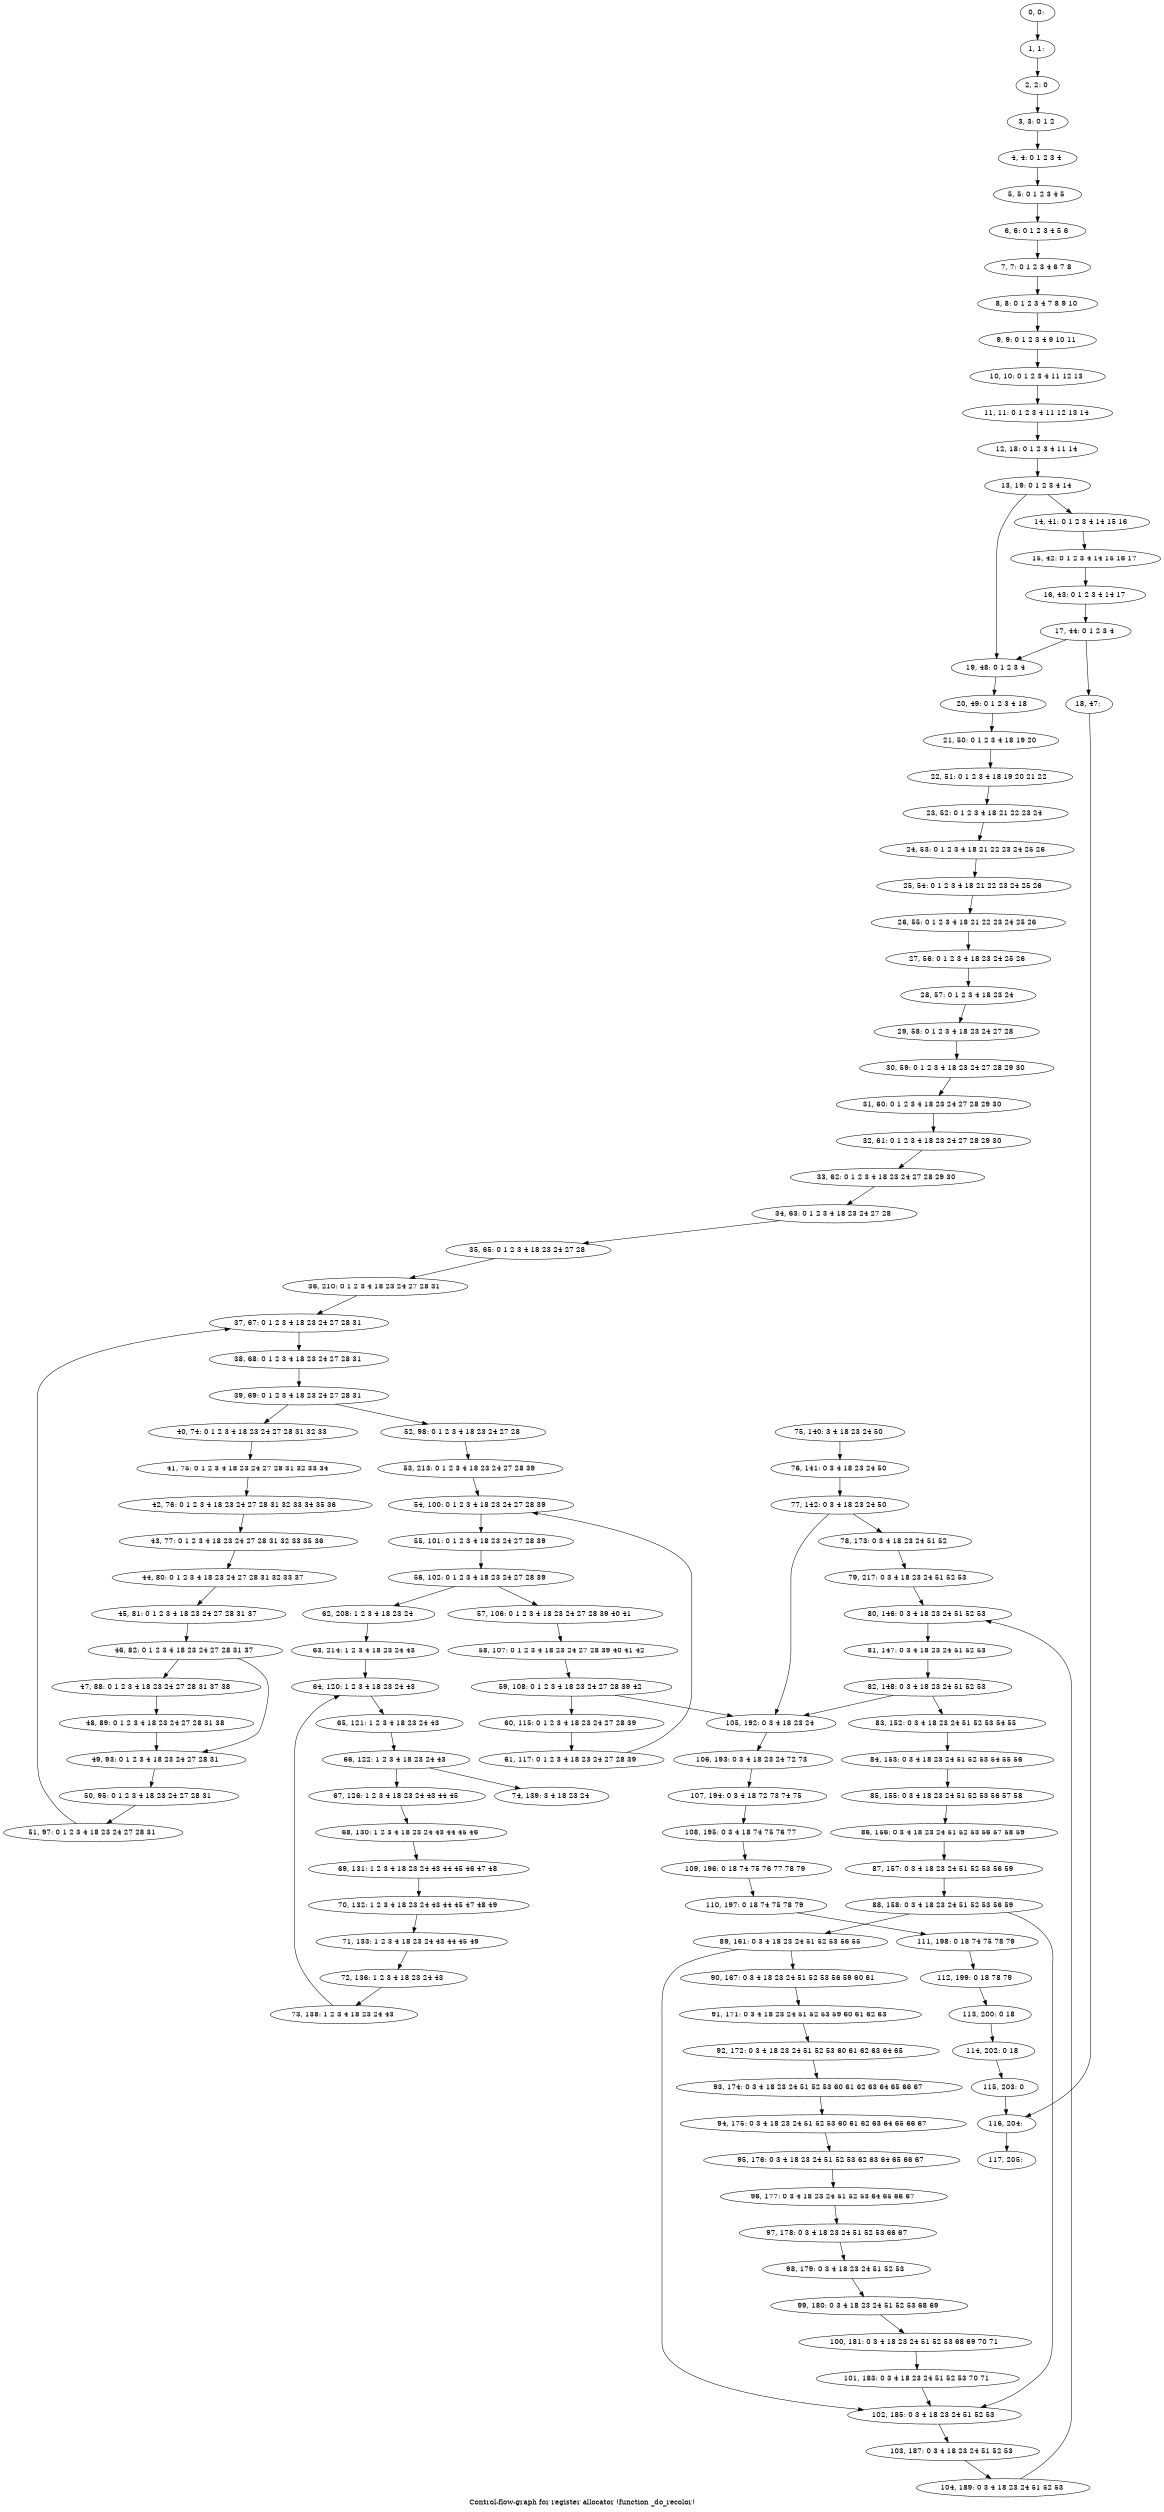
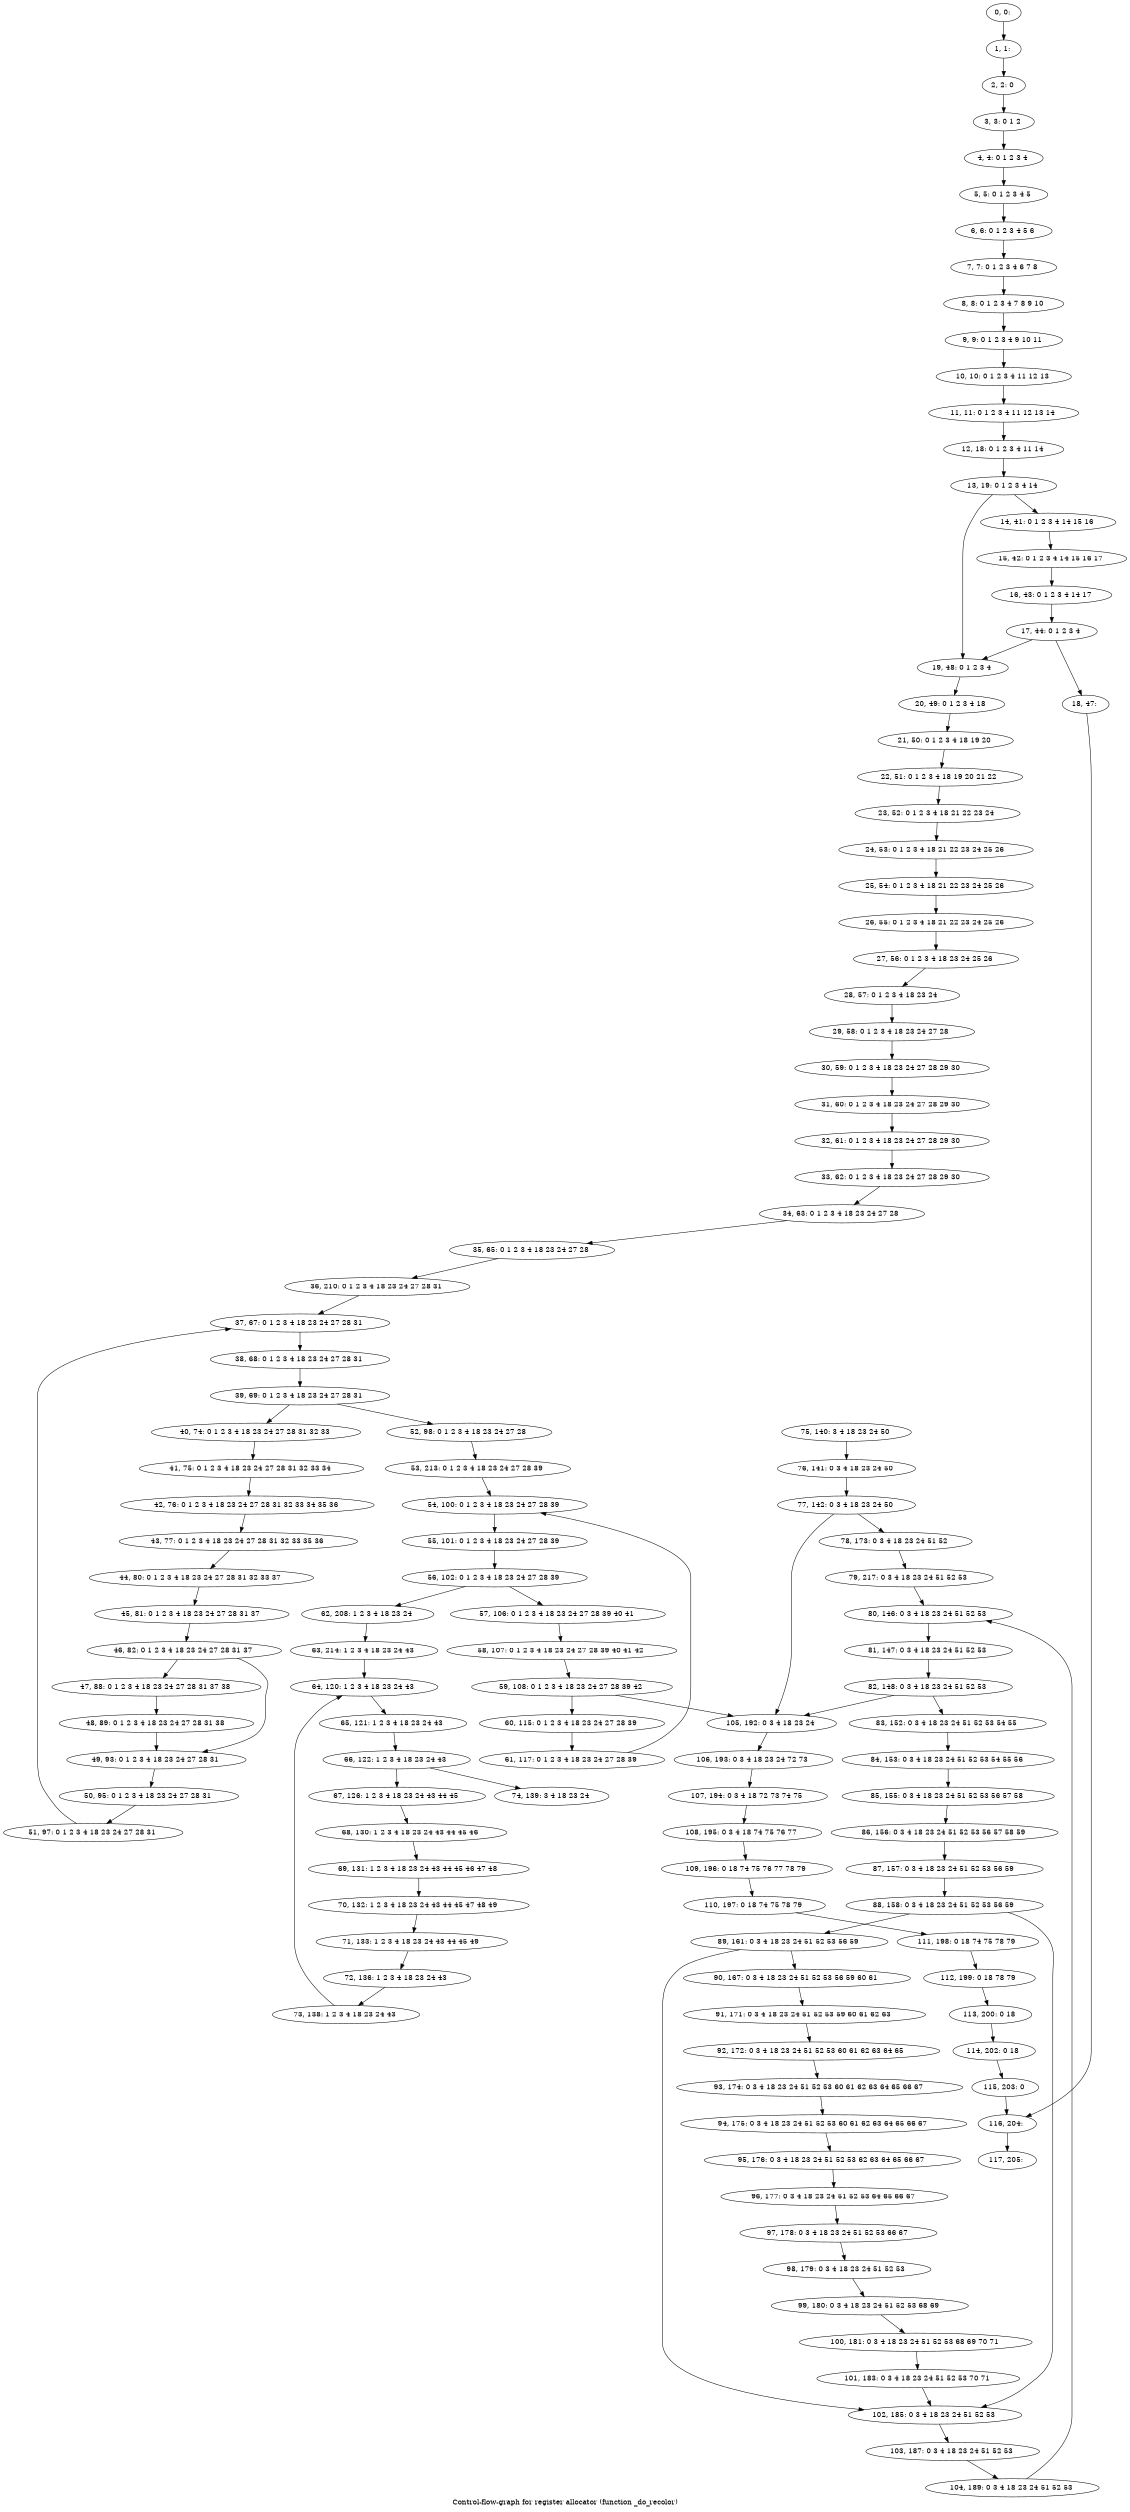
  digraph {
    label="Control-flow-graph for register allocator (function _do_recolor)"
    n1 [label="0, 0: "]
    n2 [label="1, 1: "]
    n3 [label="2, 2: 0 "]
    n4 [label="3, 3: 0 1 2 "]
    n5 [label="4, 4: 0 1 2 3 4 "]
    n6 [label="5, 5: 0 1 2 3 4 5 "]
    n7 [label="6, 6: 0 1 2 3 4 5 6 "]
    n8 [label="7, 7: 0 1 2 3 4 6 7 8 "]
    n9 [label="8, 8: 0 1 2 3 4 7 8 9 10 "]
    n10 [label="9, 9: 0 1 2 3 4 9 10 11 "]
    n11 [label="10, 10: 0 1 2 3 4 11 12 13 "]
    n12 [label="11, 11: 0 1 2 3 4 11 12 13 14 "]
    n13 [label="12, 18: 0 1 2 3 4 11 14 "]
    n14 [label="13, 19: 0 1 2 3 4 14 "]
    n15 [label="14, 41: 0 1 2 3 4 14 15 16 "]
    n16 [label="19, 48: 0 1 2 3 4 "]
    n17 [label="15, 42: 0 1 2 3 4 14 15 16 17 "]
    n18 [label="20, 49: 0 1 2 3 4 18 "]
    n19 [label="16, 43: 0 1 2 3 4 14 17 "]
    n20 [label="17, 44: 0 1 2 3 4 "]
    n21 [label="18, 47: "]
    n22 [label="116, 204: "]
    n23 [label="117, 205: "]
    n24 [label="21, 50: 0 1 2 3 4 18 19 20 "]
    n25 [label="22, 51: 0 1 2 3 4 18 19 20 21 22 "]
    n26 [label="23, 52: 0 1 2 3 4 18 21 22 23 24 "]
    n27 [label="24, 53: 0 1 2 3 4 18 21 22 23 24 25 26 "]
    n28 [label="25, 54: 0 1 2 3 4 18 21 22 23 24 25 26 "]
    n29 [label="26, 55: 0 1 2 3 4 18 21 22 23 24 25 26 "]
    n30 [label="27, 56: 0 1 2 3 4 18 23 24 25 26 "]
    n31 [label="28, 57: 0 1 2 3 4 18 23 24 "]
    n32 [label="29, 58: 0 1 2 3 4 18 23 24 27 28 "]
    n33 [label="30, 59: 0 1 2 3 4 18 23 24 27 28 29 30 "]
    n34 [label="31, 60: 0 1 2 3 4 18 23 24 27 28 29 30 "]
    n35 [label="32, 61: 0 1 2 3 4 18 23 24 27 28 29 30 "]
    n36 [label="33, 62: 0 1 2 3 4 18 23 24 27 28 29 30 "]
    n37 [label="34, 63: 0 1 2 3 4 18 23 24 27 28 "]
    n38 [label="35, 65: 0 1 2 3 4 18 23 24 27 28 "]
    n39 [label="36, 210: 0 1 2 3 4 18 23 24 27 28 31 "]
    n40 [label="37, 67: 0 1 2 3 4 18 23 24 27 28 31 "]
    n41 [label="38, 68: 0 1 2 3 4 18 23 24 27 28 31 "]
    n42 [label="39, 69: 0 1 2 3 4 18 23 24 27 28 31 "]
    n43 [label="40, 74: 0 1 2 3 4 18 23 24 27 28 31 32 33 "]
    n44 [label="52, 98: 0 1 2 3 4 18 23 24 27 28 "]
    n45 [label="41, 75: 0 1 2 3 4 18 23 24 27 28 31 32 33 34 "]
    n46 [label="53, 213: 0 1 2 3 4 18 23 24 27 28 39 "]
    n47 [label="42, 76: 0 1 2 3 4 18 23 24 27 28 31 32 33 34 35 36 "]
    n48 [label="43, 77: 0 1 2 3 4 18 23 24 27 28 31 32 33 35 36 "]
    n49 [label="44, 80: 0 1 2 3 4 18 23 24 27 28 31 32 33 37 "]
    n50 [label="45, 81: 0 1 2 3 4 18 23 24 27 28 31 37 "]
    n51 [label="46, 82: 0 1 2 3 4 18 23 24 27 28 31 37 "]
    n52 [label="47, 88: 0 1 2 3 4 18 23 24 27 28 31 37 38 "]
    n53 [label="49, 93: 0 1 2 3 4 18 23 24 27 28 31 "]
    n54 [label="48, 89: 0 1 2 3 4 18 23 24 27 28 31 38 "]
    n55 [label="50, 95: 0 1 2 3 4 18 23 24 27 28 31 "]
    n56 [label="51, 97: 0 1 2 3 4 18 23 24 27 28 31 "]
    n57 [label="54, 100: 0 1 2 3 4 18 23 24 27 28 39 "]
    n58 [label="55, 101: 0 1 2 3 4 18 23 24 27 28 39 "]
    n59 [label="56, 102: 0 1 2 3 4 18 23 24 27 28 39 "]
    n60 [label="57, 106: 0 1 2 3 4 18 23 24 27 28 39 40 41 "]
    n61 [label="62, 208: 1 2 3 4 18 23 24 "]
    n62 [label="58, 107: 0 1 2 3 4 18 23 24 27 28 39 40 41 42 "]
    n63 [label="63, 214: 1 2 3 4 18 23 24 43 "]
    n64 [label="59, 108: 0 1 2 3 4 18 23 24 27 28 39 42 "]
    n65 [label="60, 115: 0 1 2 3 4 18 23 24 27 28 39 "]
    n66 [label="105, 192: 0 3 4 18 23 24 "]
    n67 [label="61, 117: 0 1 2 3 4 18 23 24 27 28 39 "]
    n68 [label="106, 193: 0 3 4 18 23 24 72 73 "]
    n69 [label="64, 120: 1 2 3 4 18 23 24 43 "]
    n70 [label="65, 121: 1 2 3 4 18 23 24 43 "]
    n71 [label="66, 122: 1 2 3 4 18 23 24 43 "]
    n72 [label="67, 126: 1 2 3 4 18 23 24 43 44 45 "]
    n73 [label="74, 139: 3 4 18 23 24 "]
    n74 [label="68, 130: 1 2 3 4 18 23 24 43 44 45 46 "]
    n75 [label="69, 131: 1 2 3 4 18 23 24 43 44 45 46 47 48 "]
    n76 [label="70, 132: 1 2 3 4 18 23 24 43 44 45 47 48 49 "]
    n77 [label="71, 133: 1 2 3 4 18 23 24 43 44 45 49 "]
    n78 [label="72, 136: 1 2 3 4 18 23 24 43 "]
    n79 [label="73, 138: 1 2 3 4 18 23 24 43 "]
    n80 [label="75, 140: 3 4 18 23 24 50 "]
    n81 [label="76, 141: 0 3 4 18 23 24 50 "]
    n82 [label="77, 142: 0 3 4 18 23 24 50 "]
    n83 [label="78, 173: 0 3 4 18 23 24 51 52 "]
    n84 [label="79, 217: 0 3 4 18 23 24 51 52 53 "]
    n85 [label="80, 146: 0 3 4 18 23 24 51 52 53 "]
    n86 [label="81, 147: 0 3 4 18 23 24 51 52 53 "]
    n87 [label="82, 148: 0 3 4 18 23 24 51 52 53 "]
    n88 [label="83, 152: 0 3 4 18 23 24 51 52 53 54 55 "]
    n89 [label="84, 153: 0 3 4 18 23 24 51 52 53 54 55 56 "]
    n90 [label="85, 155: 0 3 4 18 23 24 51 52 53 56 57 58 "]
    n91 [label="86, 156: 0 3 4 18 23 24 51 52 53 56 57 58 59 "]
    n92 [label="87, 157: 0 3 4 18 23 24 51 52 53 56 59 "]
    n93 [label="88, 158: 0 3 4 18 23 24 51 52 53 56 59 "]
-   n94 [label="89, 161: 0 3 4 18 23 24 51 52 53 56 55"]
+   n94 [label="89, 161: 0 3 4 18 23 24 51 52 53 56 59 "]
    n95 [label="102, 185: 0 3 4 18 23 24 51 52 53 "]
    n96 [label="90, 167: 0 3 4 18 23 24 51 52 53 56 59 60 61 "]
    n97 [label="103, 187: 0 3 4 18 23 24 51 52 53 "]
    n98 [label="91, 171: 0 3 4 18 23 24 51 52 53 59 60 61 62 63 "]
    n99 [label="92, 172: 0 3 4 18 23 24 51 52 53 60 61 62 63 64 65 "]
    n100 [label="93, 174: 0 3 4 18 23 24 51 52 53 60 61 62 63 64 65 66 67 "]
    n101 [label="94, 175: 0 3 4 18 23 24 51 52 53 60 61 62 63 64 65 66 67 "]
    n102 [label="95, 176: 0 3 4 18 23 24 51 52 53 62 63 64 65 66 67 "]
    n103 [label="96, 177: 0 3 4 18 23 24 51 52 53 64 65 66 67 "]
    n104 [label="97, 178: 0 3 4 18 23 24 51 52 53 66 67 "]
    n105 [label="98, 179: 0 3 4 18 23 24 51 52 53 "]
    n106 [label="99, 180: 0 3 4 18 23 24 51 52 53 68 69 "]
    n107 [label="100, 181: 0 3 4 18 23 24 51 52 53 68 69 70 71 "]
    n108 [label="101, 183: 0 3 4 18 23 24 51 52 53 70 71 "]
    n109 [label="104, 189: 0 3 4 18 23 24 51 52 53 "]
    n110 [label="107, 194: 0 3 4 18 72 73 74 75 "]
    n111 [label="108, 195: 0 3 4 18 74 75 76 77 "]
    n112 [label="109, 196: 0 18 74 75 76 77 78 79 "]
    n113 [label="110, 197: 0 18 74 75 78 79 "]
    n114 [label="111, 198: 0 18 74 75 78 79 "]
    n115 [label="112, 199: 0 18 78 79 "]
    n116 [label="113, 200: 0 18 "]
    n117 [label="114, 202: 0 18 "]
    n118 [label="115, 203: 0 "]
    n1 -> n2
    n2 -> n3
    n3 -> n4
    n4 -> n5
    n5 -> n6
    n6 -> n7
    n7 -> n8
    n8 -> n9
    n9 -> n10
    n10 -> n11
    n11 -> n12
    n12 -> n13
    n13 -> n14
    n14 -> n15
    n14 -> n16
    n15 -> n17
    n16 -> n18
    n17 -> n19
    n18 -> n24
    n19 -> n20
    n20 -> n16
    n20 -> n21
    n21 -> n22
    n22 -> n23
    n24 -> n25
    n25 -> n26
    n26 -> n27
    n27 -> n28
    n28 -> n29
    n29 -> n30
    n30 -> n31
    n31 -> n32
    n32 -> n33
    n33 -> n34
    n34 -> n35
    n35 -> n36
    n36 -> n37
    n37 -> n38
    n38 -> n39
    n39 -> n40
    n40 -> n41
    n41 -> n42
    n42 -> n43
    n42 -> n44
    n43 -> n45
    n44 -> n46
    n45 -> n47
    n46 -> n57
    n47 -> n48
    n48 -> n49
    n49 -> n50
    n50 -> n51
    n51 -> n52
    n51 -> n53
    n52 -> n54
    n53 -> n55
    n54 -> n53
    n55 -> n56
    n56 -> n40
    n57 -> n58
    n58 -> n59
    n59 -> n60
    n59 -> n61
    n60 -> n62
    n61 -> n63
    n62 -> n64
    n63 -> n69
    n64 -> n65
    n64 -> n66
    n65 -> n67
    n66 -> n68
    n67 -> n57
    n68 -> n110
    n69 -> n70
    n70 -> n71
    n71 -> n72
    n71 -> n73
    n72 -> n74
    n74 -> n75
    n75 -> n76
    n76 -> n77
    n77 -> n78
    n78 -> n79
    n79 -> n69
    n80 -> n81
    n81 -> n82
    n82 -> n66
    n82 -> n83
    n83 -> n84
    n84 -> n85
    n85 -> n86
    n86 -> n87
    n87 -> n66
    n87 -> n88
    n88 -> n89
    n89 -> n90
    n90 -> n91
    n91 -> n92
    n92 -> n93
    n93 -> n94
    n93 -> n95
    n94 -> n95
    n94 -> n96
    n95 -> n97
    n96 -> n98
    n97 -> n109
    n98 -> n99
    n99 -> n100
    n100 -> n101
    n101 -> n102
    n102 -> n103
    n103 -> n104
    n104 -> n105
    n105 -> n106
    n106 -> n107
    n107 -> n108
    n108 -> n95
    n109 -> n85
    n110 -> n111
    n111 -> n112
    n112 -> n113
    n113 -> n114
    n114 -> n115
    n115 -> n116
    n116 -> n117
    n117 -> n118
    n118 -> n22
  }
